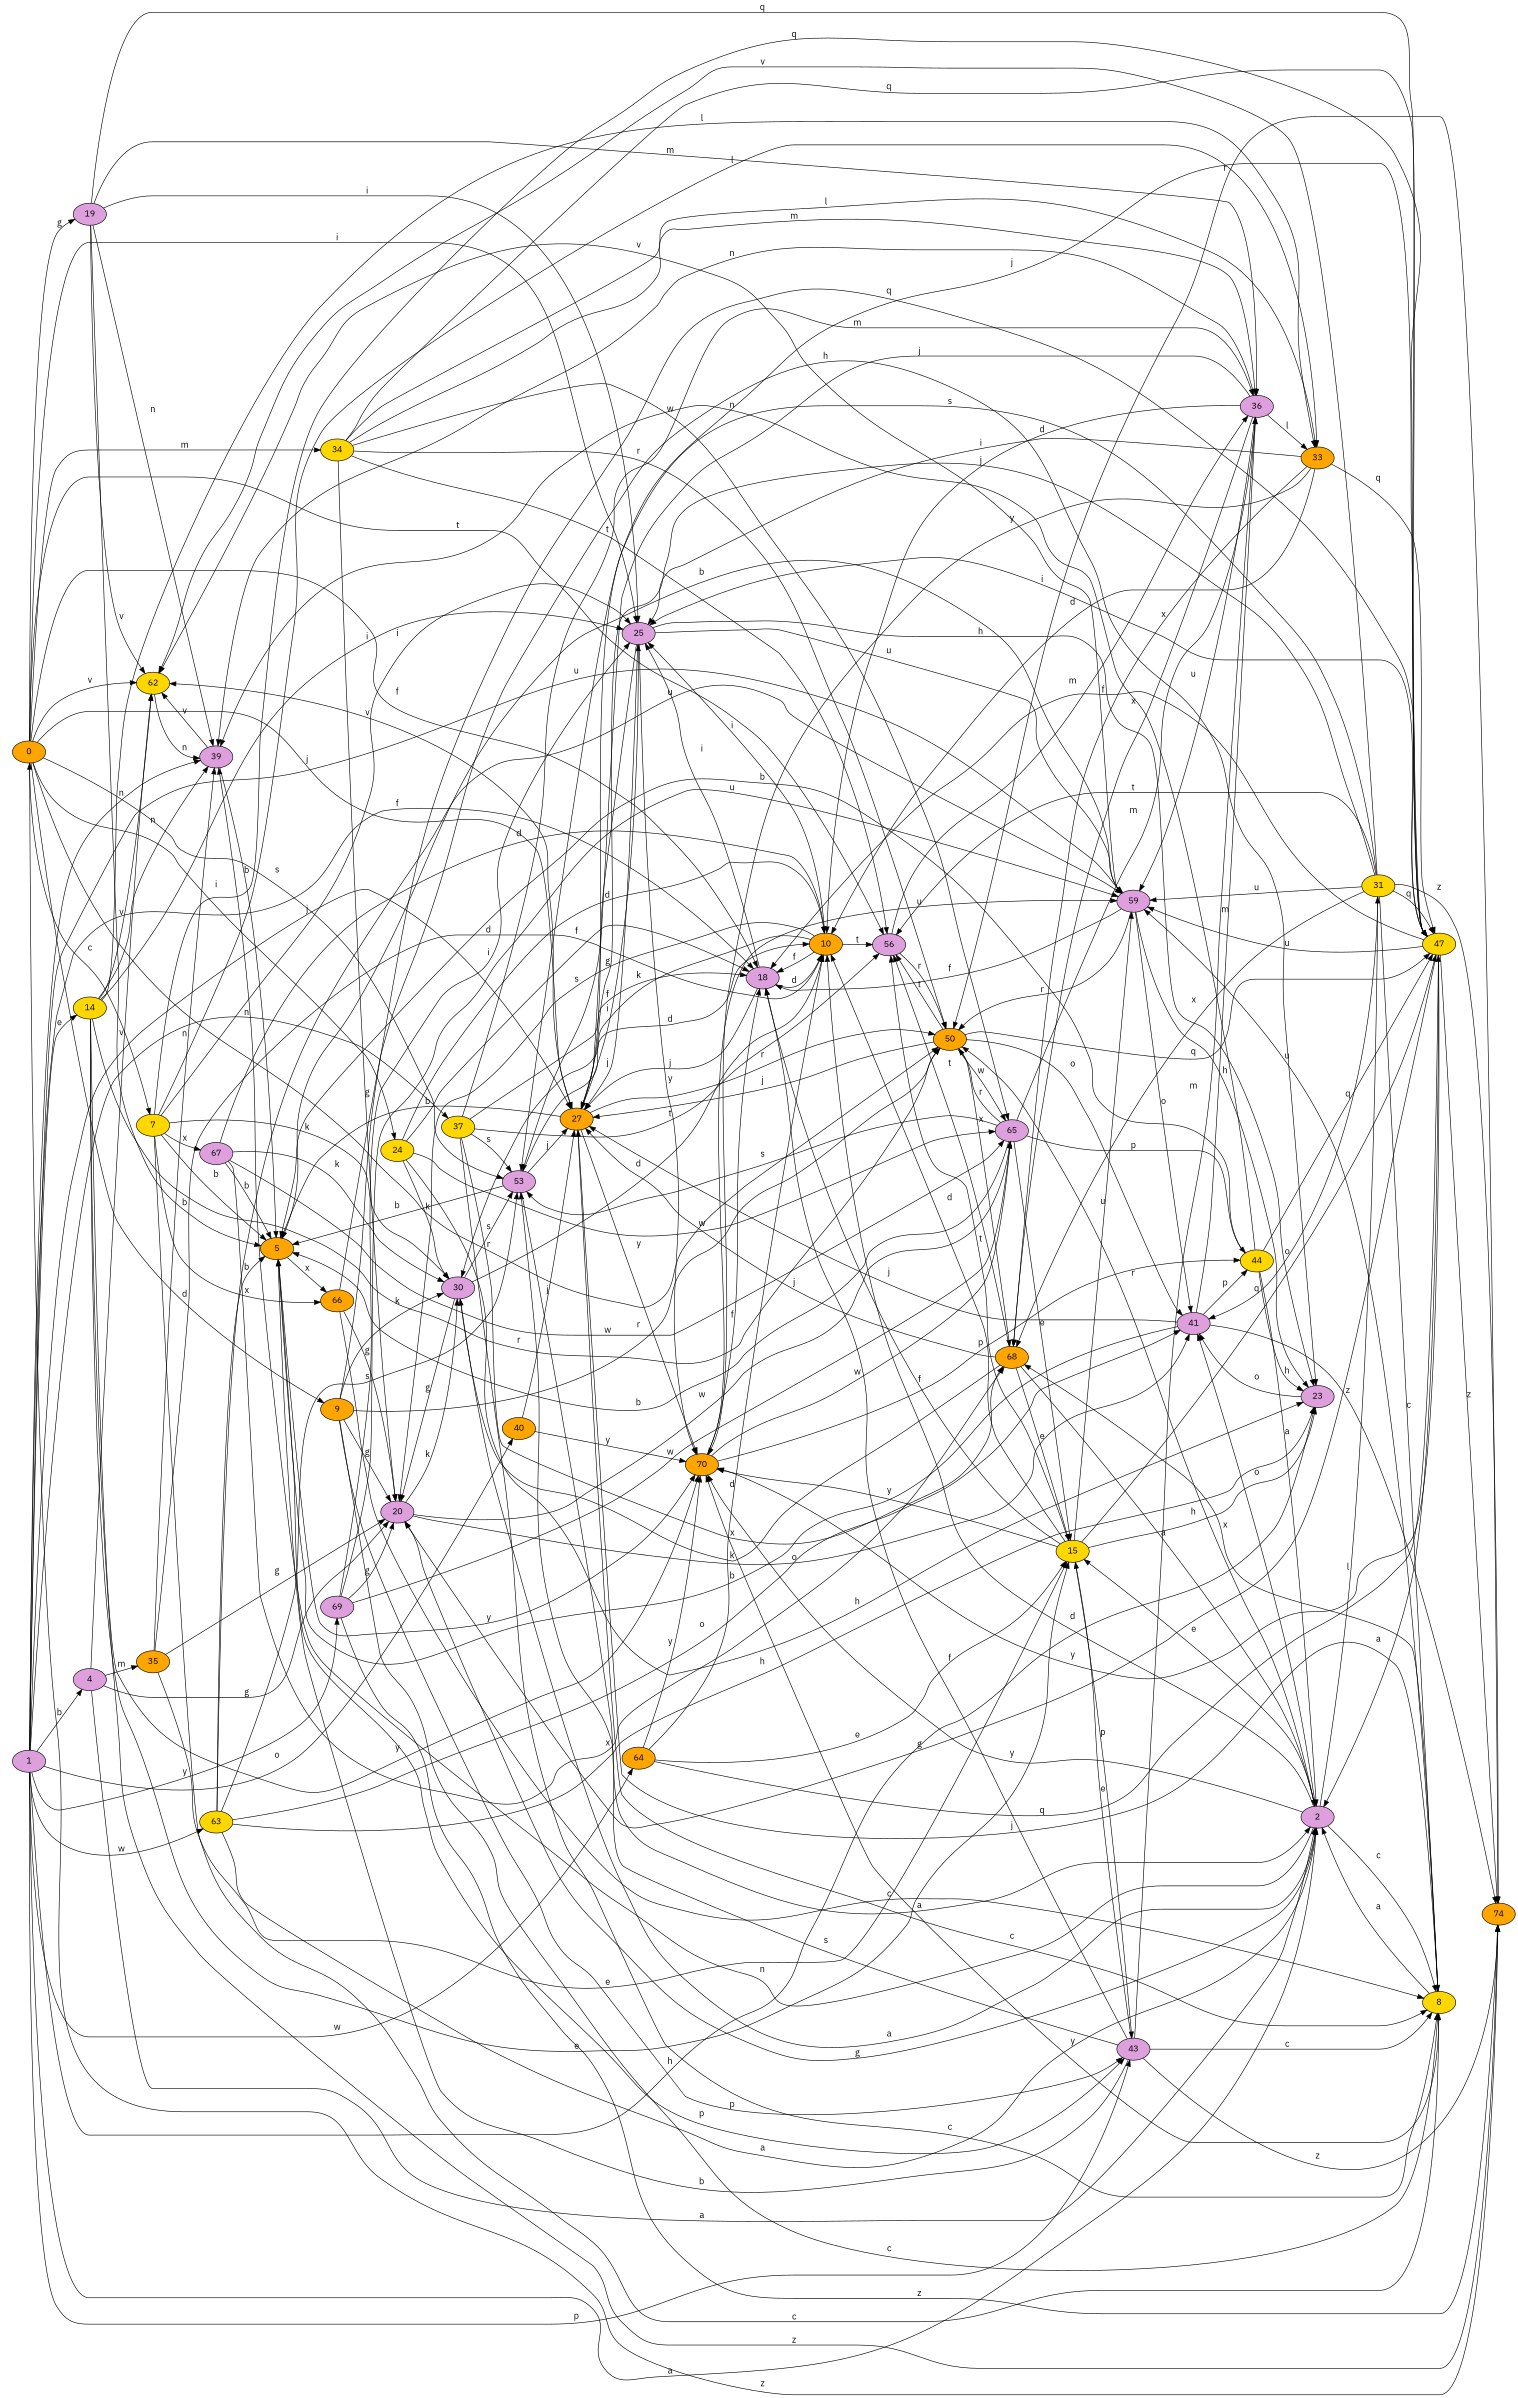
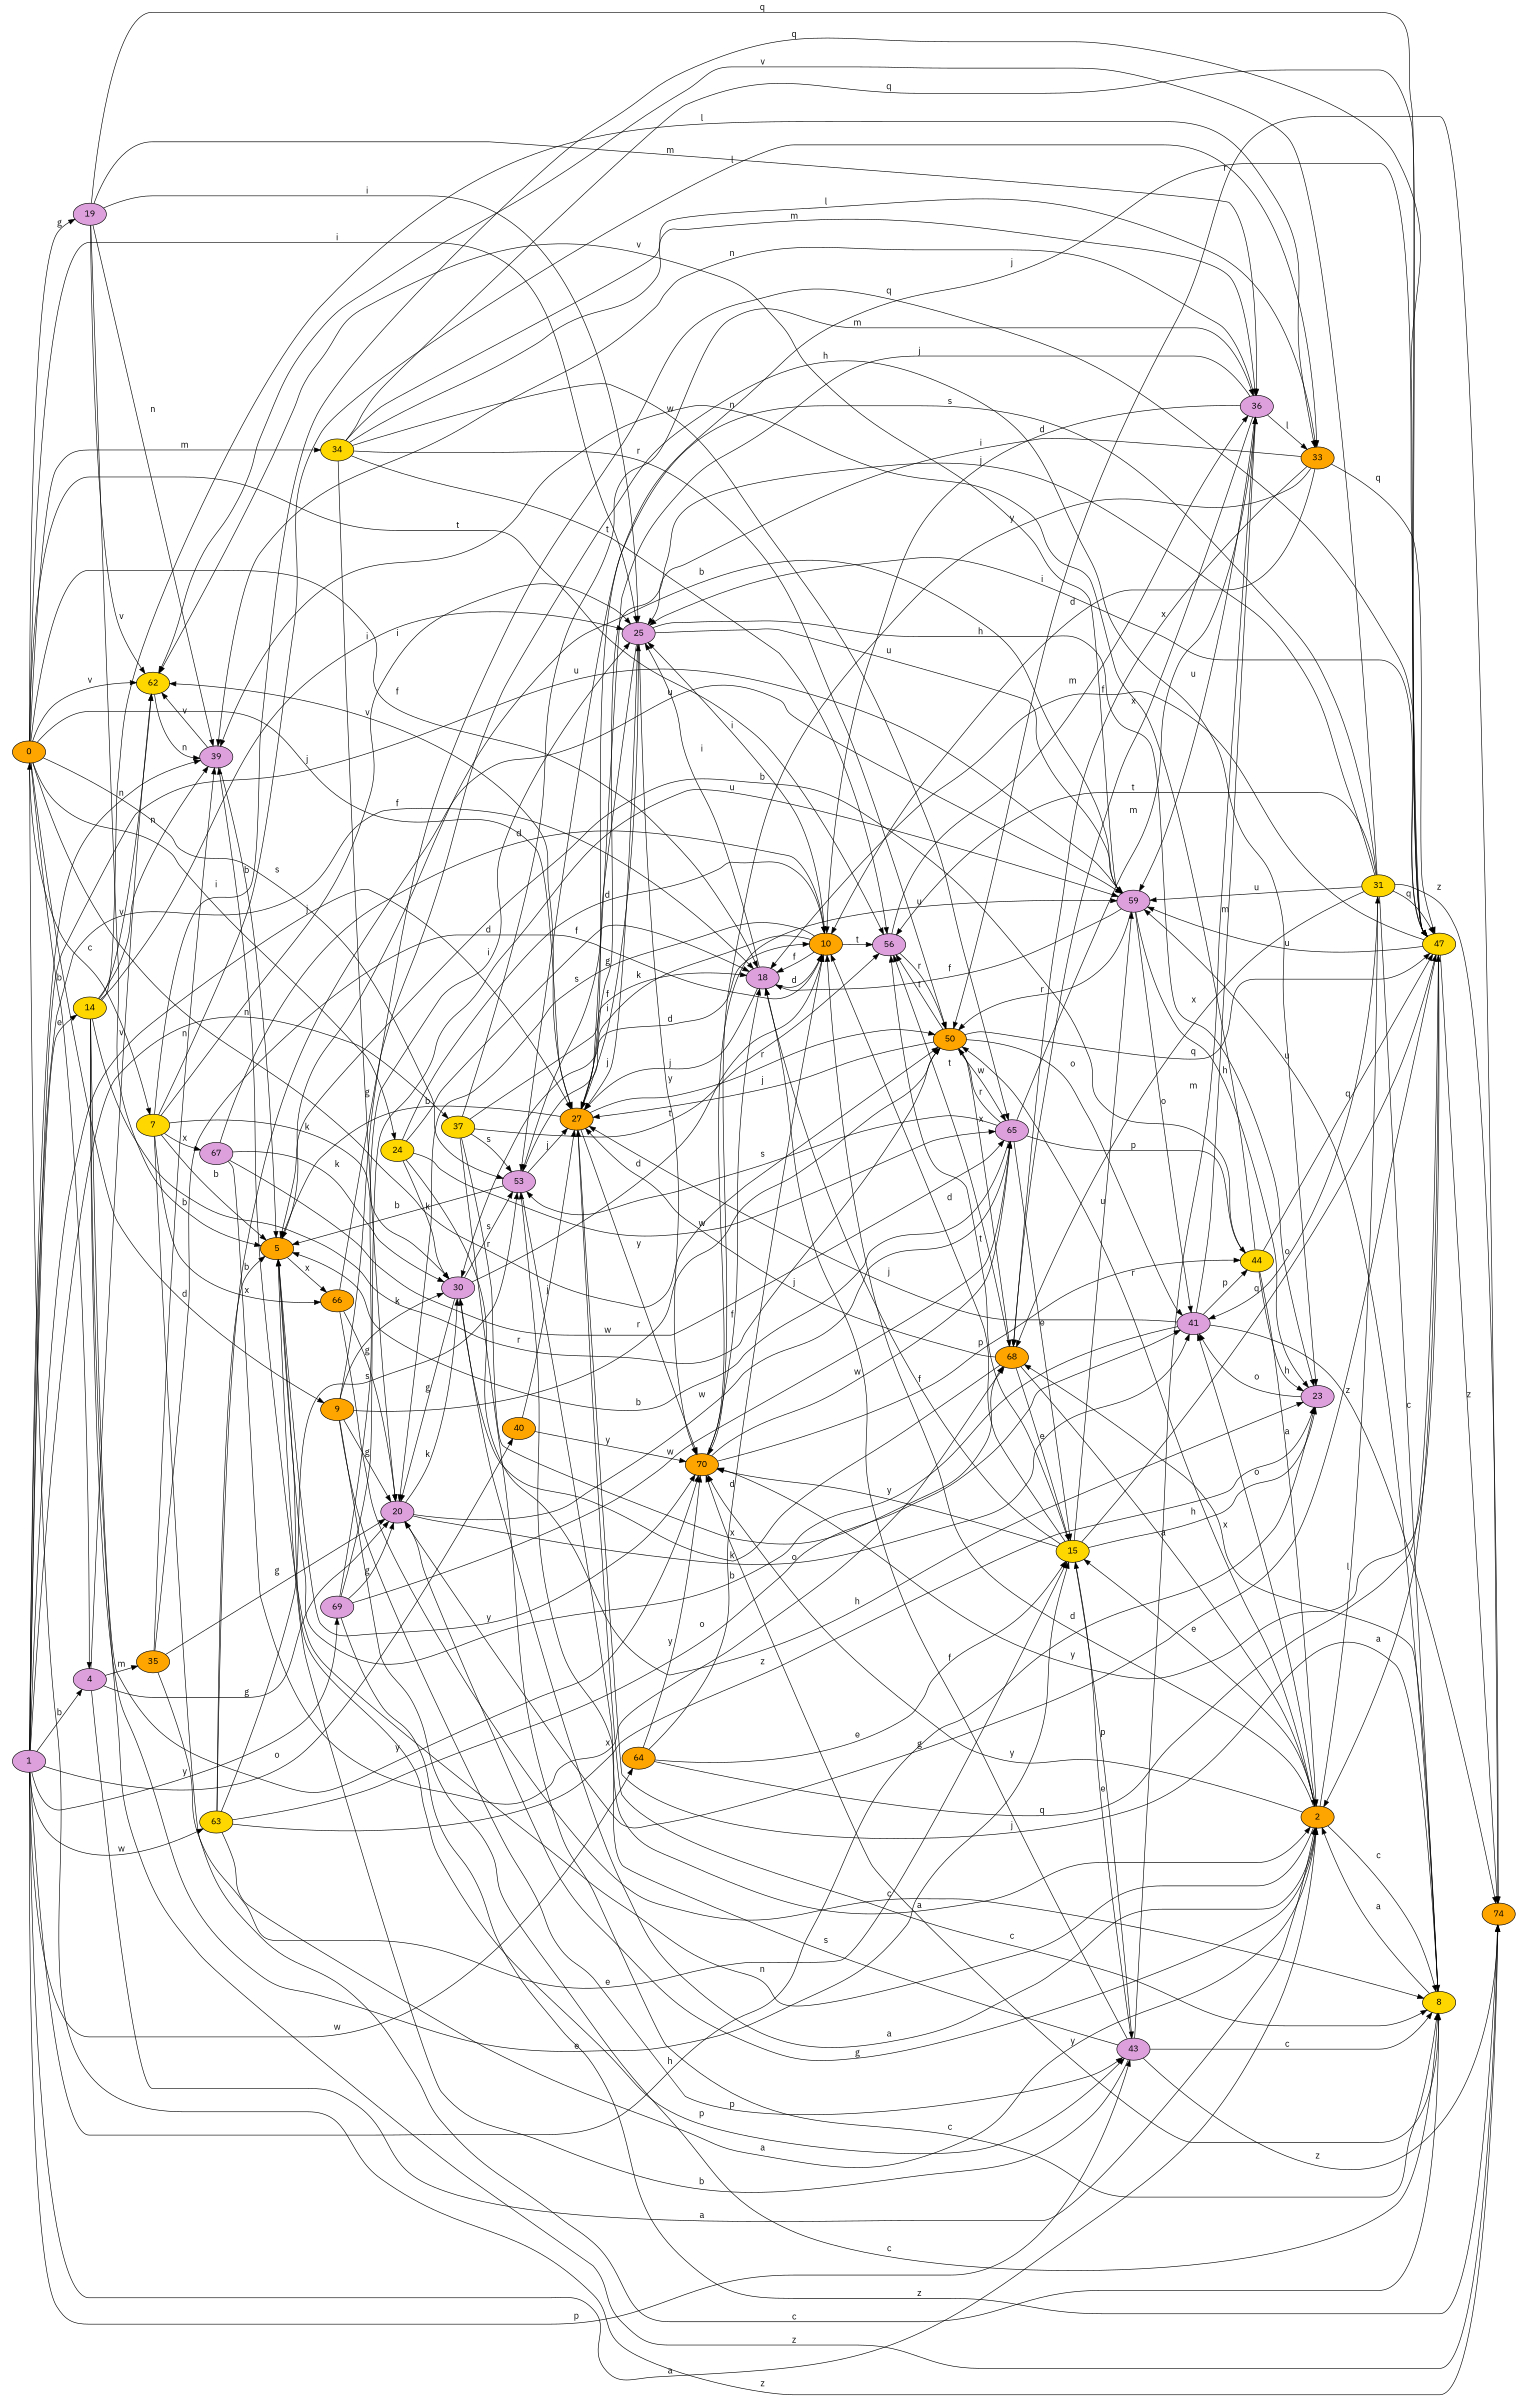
  strict digraph {
    fontname="IBM Plex Sans"
    rankdir=LR
    node [fillcolor=plum fontname="IBM Plex Sans" style=filled]
    edge [fontname="IBM Plex Sans"]
    0 [fillcolor=orange]
    4
    7 [fillcolor=gold]
    9 [fillcolor=orange]
    18
    19
    24 [fillcolor=gold]
    25
    27 [fillcolor=orange]
    34 [fillcolor=gold]
    50 [fillcolor=orange]
    53
    56
    62 [fillcolor=gold]
-   2
+   2 [fillcolor=orange]
    20
    35 [fillcolor=orange]
    8 [fillcolor=gold]
    5 [fillcolor=orange]
    66 [fillcolor=orange]
    30
    33 [fillcolor=orange]
    47 [fillcolor=gold]
    67
    43
    n26 [fillcolor=orange label=10]
    39
    36
    23
    65
    59
    70 [fillcolor=orange]
    41
    68 [fillcolor=orange]
    74 [fillcolor=orange]
    1
    14 [fillcolor=gold]
    37 [fillcolor=gold]
    40 [fillcolor=orange]
    63 [fillcolor=gold]
    64 [fillcolor=orange]
    69
    15 [fillcolor=gold]
    31 [fillcolor=gold]
    44 [fillcolor=gold]
+   0 -> 4 [label=b]
    0 -> 7 [label=c]
    0 -> 9 [label=d]
    0 -> 18 [label=f]
    0 -> 19 [label=g]
    0 -> 24 [label=i]
    0 -> 25 [label=i]
    0 -> 27 [label=j]
    0 -> 34 [label=m]
    0 -> 50 [label=r]
    0 -> 53 [label=s]
    0 -> 56 [label=t]
    0 -> 62 [label=v]
    4 -> 62 [label=v]
    4 -> 2 [label=a]
    4 -> 20 [label=g]
    4 -> 35 [label=m]
    7 -> 25 [label=i]
    7 -> 8 [label=c]
    7 -> 5 [label=b]
    7 -> 66 [label=x]
    7 -> 30 [label=k]
    7 -> 33 [label=l]
    7 -> 47 [label=q]
    7 -> 67 [label=x]
    9 -> 50 [label=r]
    9 -> 20 [label=g]
    9 -> 8 [label=c]
    9 -> 30 [label=k]
    9 -> 47 [label=q]
    9 -> 43 [label=p]
    18 -> 25 [label=i]
    18 -> 27 [label=j]
    18 -> n26 [label=d]
    19 -> 25 [label=i]
    19 -> 62 [label=v]
    19 -> 5 [label=b]
    19 -> 47 [label=q]
    19 -> 39 [label=n]
    19 -> 36 [label=m]
    24 -> 18 [label=f]
    24 -> 30 [label=k]
    24 -> n26 [label=d]
    24 -> 23 [label=h]
    24 -> 65 [label=w]
    25 -> 27 [label=j]
    25 -> 53 [label=s]
    25 -> 23 [label=h]
    25 -> 59 [label=u]
    25 -> 70 [label=y]
    27 -> 25 [label=i]
    27 -> 50 [label=r]
    27 -> 62 [label=v]
    27 -> 8 [label=c]
    27 -> 5 [label=b]
    27 -> 70 [label=y]
    34 -> 50 [label=r]
    34 -> 56 [label=t]
    34 -> 20 [label=g]
    34 -> 33 [label=l]
    34 -> 47 [label=q]
    34 -> 36 [label=m]
    34 -> 65 [label=w]
    50 -> 27 [label=j]
    50 -> 56 [label=t]
    50 -> 47 [label=q]
    50 -> 65 [label=w]
    50 -> 41 [label=o]
    50 -> 68 [label=x]
    53 -> 27 [label=j]
    53 -> 2 [label=a]
    53 -> 5 [label=b]
    53 -> n26 [label=d]
    56 -> 50 [label=r]
    56 -> 36 [label=m]
    62 -> 39 [label=n]
    2 -> 50 [label=r]
    2 -> 20 [label=g]
    2 -> 8 [label=c]
    2 -> n26 [label=d]
    2 -> 39 [label=n]
    2 -> 70 [label=y]
    2 -> 41 [label=o]
    2 -> 15 [label=e]
    2 -> 31 [label=l]
    20 -> 30 [label=k]
    20 -> 65 [label=w]
    20 -> 41 [label=o]
    35 -> 20 [label=g]
    35 -> n26 [label=d]
    35 -> 39 [label=n]
    35 -> 15 [label=e]
    8 -> 27 [label=j]
    8 -> 2 [label=a]
    8 -> 59 [label=u]
    8 -> 70 [label=y]
    8 -> 68 [label=x]
    5 -> 66 [label=x]
    5 -> 43 [label=p]
    5 -> 70 [label=y]
    66 -> 20 [label=g]
    66 -> 8 [label=c]
    66 -> 23 [label=h]
    30 -> 53 [label=s]
    30 -> 2 [label=a]
    30 -> 20 [label=g]
    30 -> n26 [label=d]
    33 -> 25 [label=i]
    33 -> 47 [label=q]
    33 -> n26 [label=d]
    33 -> 70 [label=y]
    33 -> 68 [label=x]
    47 -> 18 [label=f]
    47 -> 25 [label=i]
    47 -> 27 [label=j]
    47 -> 2 [label=a]
    47 -> 20 [label=g]
    47 -> 59 [label=u]
    47 -> 70 [label=y]
    47 -> 74 [label=z]
-   67 -> 5 [label=b]
    67 -> 30 [label=k]
    67 -> n26 [label=d]
    67 -> 65 [label=w]
    67 -> 68 [label=x]
    43 -> 18 [label=f]
    43 -> 53 [label=s]
    43 -> 8 [label=c]
    43 -> 5 [label=b]
    43 -> 36 [label=m]
    43 -> 74 [label=z]
    43 -> 15 [label=e]
    n26 -> 18 [label=f]
    n26 -> 25 [label=i]
    n26 -> 56 [label=t]
    n26 -> 20 [label=g]
    n26 -> 30 [label=k]
    39 -> 62 [label=v]
    39 -> 5 [label=b]
    36 -> 27 [label=j]
    36 -> 33 [label=l]
    36 -> n26 [label=d]
    36 -> 39 [label=n]
    36 -> 59 [label=u]
    36 -> 68 [label=x]
    23 -> 41 [label=o]
    65 -> 50 [label=r]
    65 -> 53 [label=s]
    65 -> 5 [label=b]
    65 -> 36 [label=m]
    65 -> 15 [label=e]
    65 -> 44 [label=p]
    59 -> 18 [label=f]
    59 -> 50 [label=r]
    59 -> 62 [label=v]
    59 -> 5 [label=b]
    59 -> 23 [label=h]
    59 -> 41 [label=o]
    70 -> 18 [label=f]
    70 -> 65 [label=w]
    70 -> 59 [label=u]
    70 -> 44 [label=p]
    41 -> 27 [label=j]
    41 -> 5 [label=b]
    41 -> 36 [label=m]
    41 -> 74 [label=z]
    41 -> 44 [label=p]
    68 -> 27 [label=j]
    68 -> 56 [label=t]
    68 -> 2 [label=a]
    68 -> 30 [label=k]
    68 -> 15 [label=e]
    74 -> 0 [label=z]
    74 -> 50 [label=r]
    1 -> 4 [label=b]
    1 -> 18 [label=f]
    1 -> 27 [label=j]
    1 -> 2 [label=a]
    1 -> 43 [label=p]
    1 -> 39 [label=n]
    1 -> 23 [label=h]
    1 -> 59 [label=u]
    1 -> 14 [label=e]
    1 -> 37 [label=n]
    1 -> 40 [label=o]
    1 -> 63 [label=w]
    1 -> 64 [label=w]
    1 -> 69 [label=y]
    14 -> 25 [label=i]
    14 -> 50 [label=r]
    14 -> 62 [label=v]
    14 -> 33 [label=l]
    14 -> 39 [label=n]
    14 -> 70 [label=y]
    14 -> 74 [label=z]
    14 -> 15 [label=e]
    37 -> 18 [label=f]
    37 -> 53 [label=s]
    37 -> 56 [label=t]
    37 -> 8 [label=c]
    37 -> 36 [label=m]
    37 -> 68 [label=x]
    40 -> 27 [label=j]
    40 -> 70 [label=y]
    63 -> 53 [label=s]
    63 -> 2 [label=a]
    63 -> 5 [label=b]
-   63 -> 23 [label=h]
+   63 -> 23 [label=z]
    63 -> 59 [label=u]
    63 -> 41 [label=o]
    64 -> 47 [label=q]
    64 -> n26 [label=d]
    64 -> 70 [label=y]
    64 -> 15 [label=e]
    69 -> 25 [label=i]
    69 -> 20 [label=g]
    69 -> 65 [label=w]
    69 -> 59 [label=u]
    69 -> 74 [label=z]
    15 -> 18 [label=f]
    15 -> 56 [label=t]
    15 -> 47 [label=q]
    15 -> 43 [label=p]
    15 -> n26 [label=d]
    15 -> 23 [label=h]
    15 -> 59 [label=u]
    15 -> 70 [label=y]
    31 -> 27 [label=j]
    31 -> 53 [label=s]
    31 -> 56 [label=t]
    31 -> 62 [label=v]
    31 -> 8 [label=c]
    31 -> 47 [label=q]
    31 -> 59 [label=u]
    31 -> 41 [label=o]
    31 -> 68 [label=x]
    31 -> 74 [label=z]
    44 -> 2 [label=a]
    44 -> 5 [label=b]
    44 -> 47 [label=q]
    44 -> 39 [label=n]
    44 -> 23 [label=h]
  }
